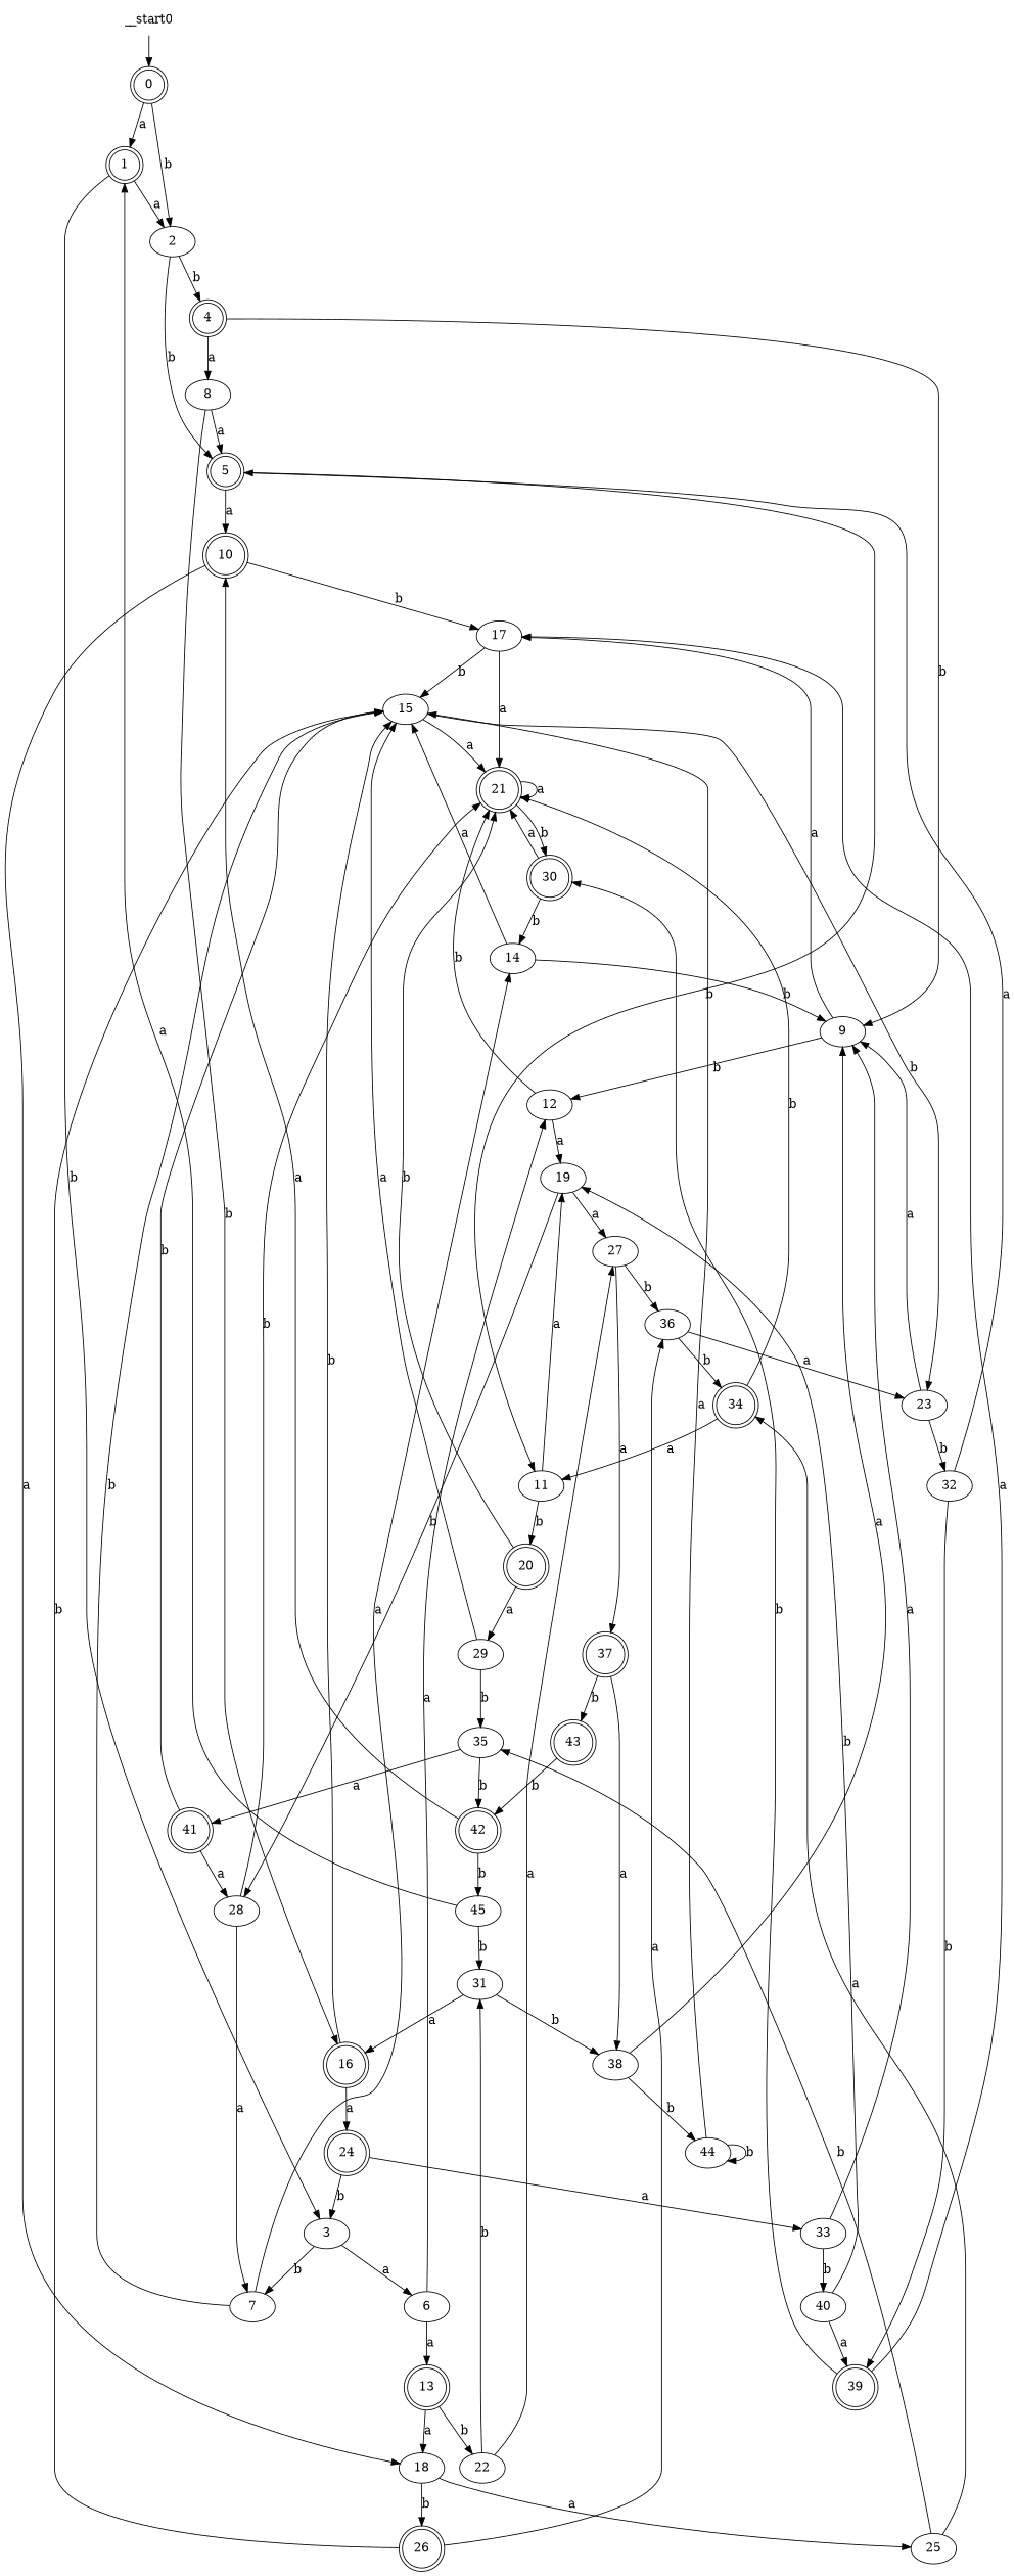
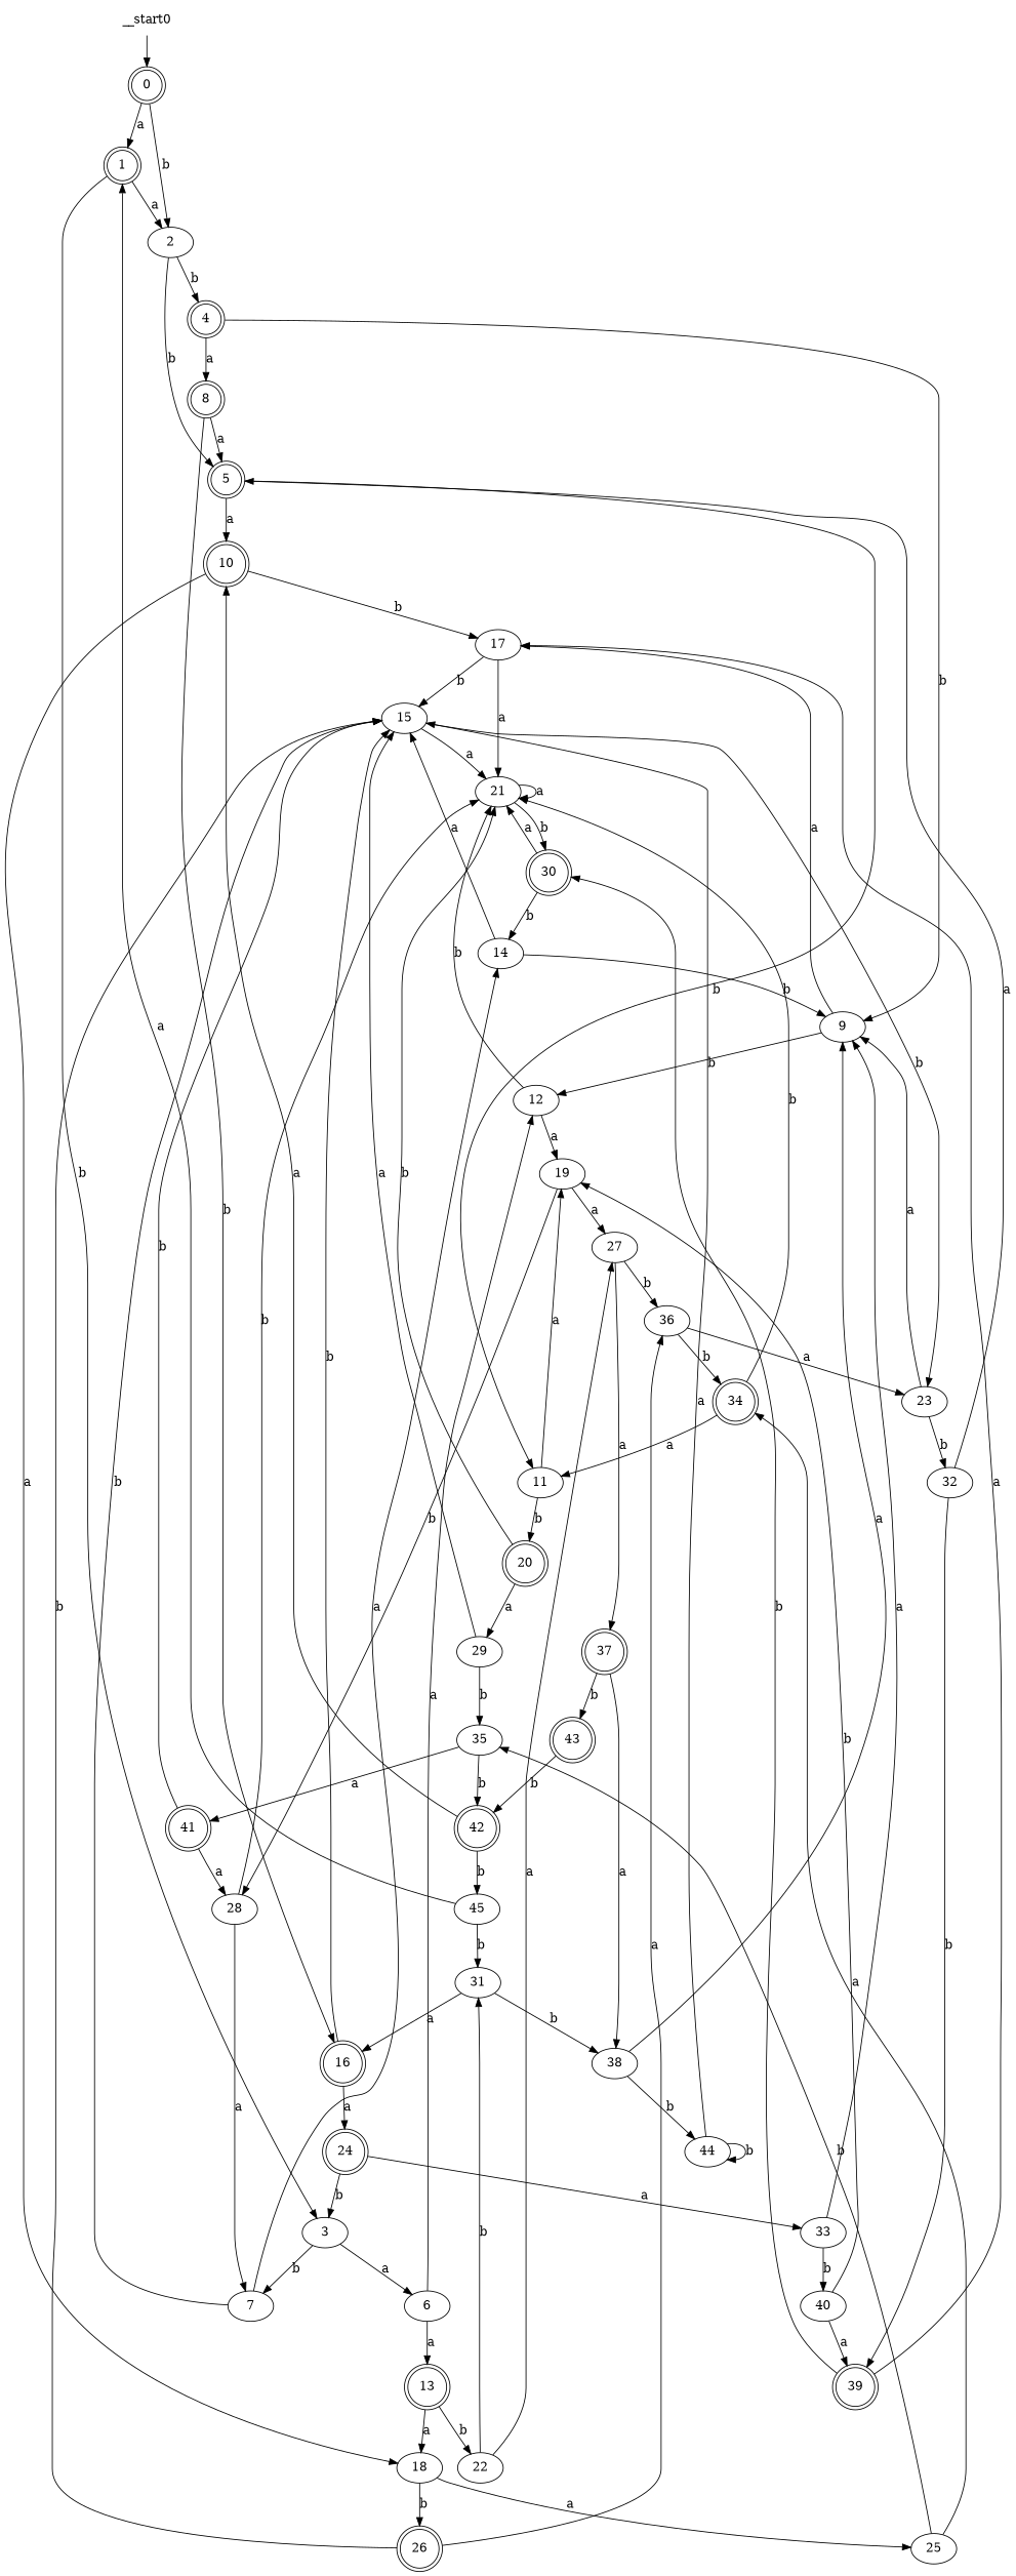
  digraph {
    __start0 [shape=none]
    0 [shape=doublecircle]
    1 [shape=doublecircle]
    2
    3
    4 [shape=doublecircle]
    5 [shape=doublecircle]
    6
    7
-   8
+   8 [shape=doublecircle]
    9
    10 [shape=doublecircle]
    11
    12
    13 [shape=doublecircle]
    14
    15
    16 [shape=doublecircle]
    17
    18
    19
    20 [shape=doublecircle]
-   21 [shape=doublecircle]
+   21 [shape=ellipse]
    22
    23
    24 [shape=doublecircle]
    25
    26 [shape=doublecircle]
    27
    28
    29
    30 [shape=doublecircle]
    31
    32
    33
    34 [shape=doublecircle]
    35
    36
    37 [shape=doublecircle]
    38
    39 [shape=doublecircle]
    40
    41 [shape=doublecircle]
    42 [shape=doublecircle]
    43 [shape=doublecircle]
    44
    45
    __start0 -> 0
    0 -> 1 [label=a]
    0 -> 2 [label=b]
    1 -> 2 [label=a]
    1 -> 3 [label=b]
    2 -> 4 [label=b]
    2 -> 5 [label=b]
    3 -> 6 [label=a]
    3 -> 7 [label=b]
    4 -> 8 [label=a]
    4 -> 9 [label=b]
    5 -> 10 [label=a]
    5 -> 11 [label=b]
    6 -> 12 [label=a]
    6 -> 13 [label=a]
    7 -> 14 [label=a]
    7 -> 15 [label=b]
    8 -> 5 [label=a]
    8 -> 16 [label=b]
    9 -> 12 [label=b]
    9 -> 17 [label=a]
    10 -> 17 [label=b]
    10 -> 18 [label=a]
    11 -> 19 [label=a]
    11 -> 20 [label=b]
    12 -> 19 [label=a]
    12 -> 21 [label=b]
    13 -> 18 [label=a]
    13 -> 22 [label=b]
    14 -> 9 [label=b]
    14 -> 15 [label=a]
    15 -> 21 [label=a]
    15 -> 23 [label=b]
    16 -> 15 [label=b]
    16 -> 24 [label=a]
    17 -> 15 [label=b]
    17 -> 21 [label=a]
    18 -> 25 [label=a]
    18 -> 26 [label=b]
    19 -> 27 [label=a]
    19 -> 28 [label=b]
    20 -> 21 [label=b]
    20 -> 29 [label=a]
    21 -> 21 [label=a]
    21 -> 30 [label=b]
    22 -> 27 [label=a]
    22 -> 31 [label=b]
    23 -> 9 [label=a]
    23 -> 32 [label=b]
    24 -> 3 [label=b]
    24 -> 33 [label=a]
    25 -> 34 [label=a]
    25 -> 35 [label=b]
    26 -> 15 [label=b]
    26 -> 36 [label=a]
    27 -> 36 [label=b]
    27 -> 37 [label=a]
    28 -> 7 [label=a]
    28 -> 21 [label=b]
    29 -> 15 [label=a]
    29 -> 35 [label=b]
    30 -> 14 [label=b]
    30 -> 21 [label=a]
    31 -> 16 [label=a]
    31 -> 38 [label=b]
    32 -> 5 [label=a]
    32 -> 39 [label=b]
    33 -> 9 [label=a]
    33 -> 40 [label=b]
    34 -> 11 [label=a]
    34 -> 21 [label=b]
    35 -> 41 [label=a]
    35 -> 42 [label=b]
    36 -> 23 [label=a]
    36 -> 34 [label=b]
    37 -> 38 [label=a]
    37 -> 43 [label=b]
    38 -> 9 [label=a]
    38 -> 44 [label=b]
    39 -> 17 [label=a]
    39 -> 30 [label=b]
    40 -> 19 [label=b]
    40 -> 39 [label=a]
    41 -> 15 [label=b]
    41 -> 28 [label=a]
    42 -> 10 [label=a]
    42 -> 45 [label=b]
    43 -> 42 [label=b]
    44 -> 15 [label=a]
    44 -> 44 [label=b]
    45 -> 1 [label=a]
    45 -> 31 [label=b]
  }
